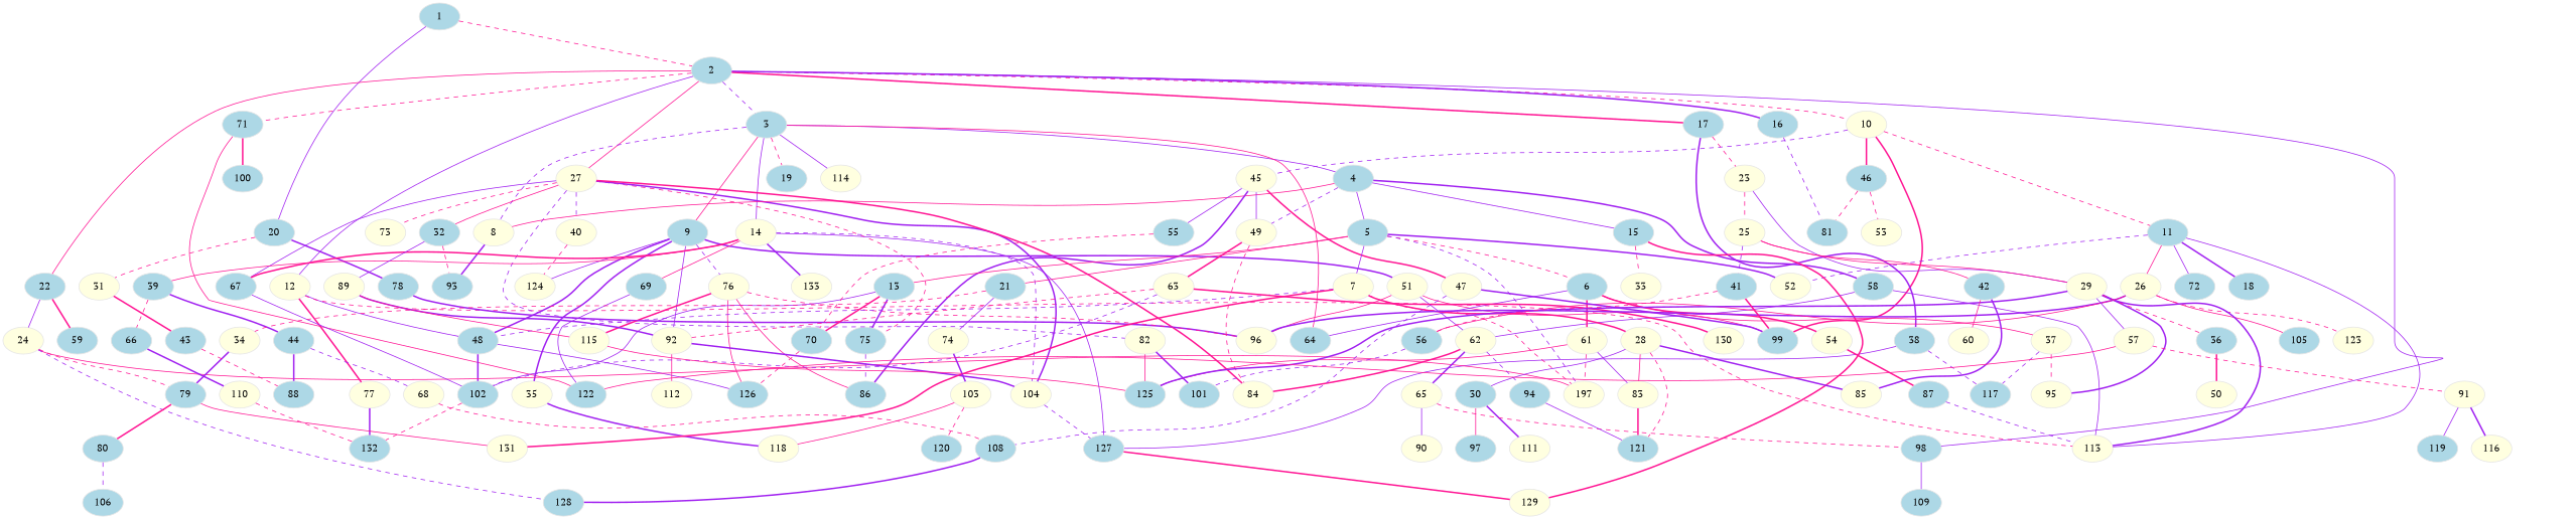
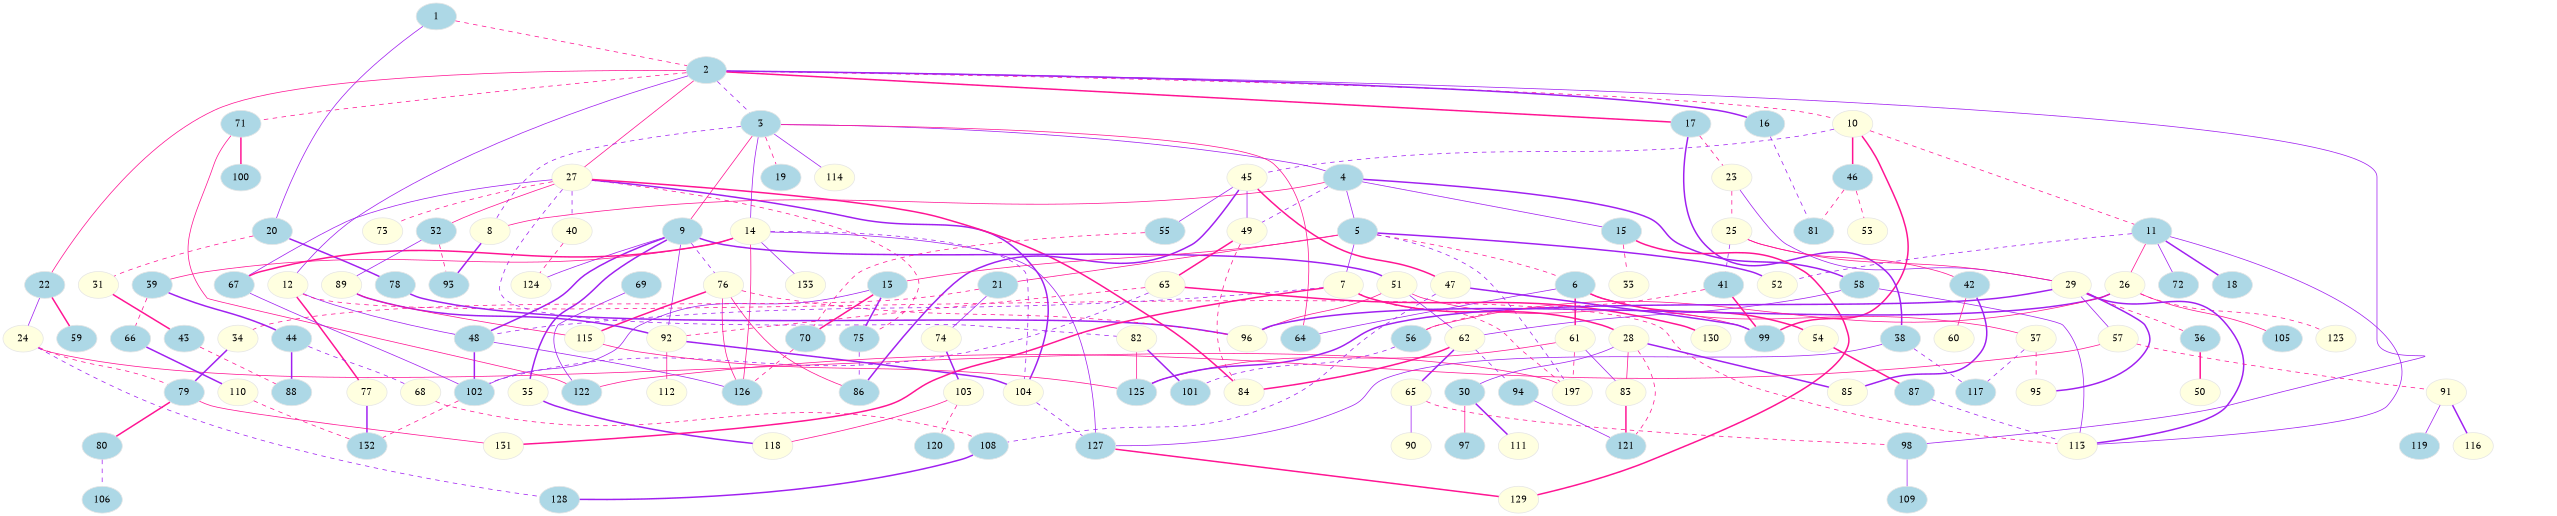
  graph {
    fontname="PT Serif"
    node [color=gray90 fillcolor=lightblue fontname="PT Serif" style=filled]
    edge [color=purple fontname="PT Serif" style=solid]
    1
    2
    20
    3
    10 [fillcolor=lightyellow]
    12 [fillcolor=lightyellow]
    16
    17
    22
    27 [fillcolor=lightyellow]
    71
    98
    31 [fillcolor=lightyellow]
    78
    4
    8 [fillcolor=lightyellow]
    9
    14 [fillcolor=lightyellow]
    19
    64
    114 [fillcolor=lightyellow]
    11
    45 [fillcolor=lightyellow]
    46
    99
    48
    113 [fillcolor=lightyellow]
    77 [fillcolor=lightyellow]
    81
    23 [fillcolor=lightyellow]
    38
    24 [fillcolor=lightyellow]
    59
    75
    67
    104 [fillcolor=lightyellow]
    32
    40 [fillcolor=lightyellow]
    73 [fillcolor=lightyellow]
    82 [fillcolor=lightyellow]
    84 [fillcolor=lightyellow]
    122
    100
    109
    5
    15
    49 [fillcolor=lightyellow]
    58
    93
    35 [fillcolor=lightyellow]
    51 [fillcolor=lightyellow]
    76 [fillcolor=lightyellow]
    92 [fillcolor=lightyellow]
    124 [fillcolor=lightyellow]
    39
    69
    127
    133 [fillcolor=lightyellow]
    6
    7 [fillcolor=lightyellow]
    13
    21
    52 [fillcolor=lightyellow]
    n64 [fillcolor=lightyellow label=197]
    33 [fillcolor=lightyellow]
    129 [fillcolor=lightyellow]
    63 [fillcolor=lightyellow]
    62 [fillcolor=lightyellow]
    37 [fillcolor=lightyellow]
    54 [fillcolor=lightyellow]
    61 [fillcolor=lightyellow]
    28 [fillcolor=lightyellow]
    131 [fillcolor=lightyellow]
    70
    102
    34 [fillcolor=lightyellow]
    74 [fillcolor=lightyellow]
    95 [fillcolor=lightyellow]
    117
    87
    83 [fillcolor=lightyellow]
    125
    30
    85 [fillcolor=lightyellow]
    121
    126
    118 [fillcolor=lightyellow]
    96 [fillcolor=lightyellow]
    86
    115 [fillcolor=lightyellow]
    112 [fillcolor=lightyellow]
    18
    26 [fillcolor=lightyellow]
    72
    47 [fillcolor=lightyellow]
    55
    53 [fillcolor=lightyellow]
    56
    105
    123 [fillcolor=lightyellow]
    132
    44
    66
    25 [fillcolor=lightyellow]
    29 [fillcolor=lightyellow]
    43
    79
    103 [fillcolor=lightyellow]
    128
    41
    42
    36
    57 [fillcolor=lightyellow]
    80
    60 [fillcolor=lightyellow]
    101
    89 [fillcolor=lightyellow]
    97
    111 [fillcolor=lightyellow]
    50 [fillcolor=lightyellow]
    91 [fillcolor=lightyellow]
    88
    68 [fillcolor=lightyellow]
    110 [fillcolor=lightyellow]
    108
    130 [fillcolor=lightyellow]
    65 [fillcolor=lightyellow]
    94
    116 [fillcolor=lightyellow]
    119
    90 [fillcolor=lightyellow]
    120
    106
    1 -- 2 [color=deeppink style=dashed]
    1 -- 20
    2 -- 3 [style=dashed]
    2 -- 10 [color=deeppink style=dashed]
    2 -- 12
    2 -- 16 [style=bold]
    2 -- 17 [color=deeppink style=bold]
    2 -- 22 [color=deeppink]
    2 -- 27 [color=deeppink]
    2 -- 71 [color=deeppink style=dashed]
    2 -- 98
    20 -- 31 [color=deeppink style=dashed]
    20 -- 78 [style=bold]
    3 -- 4
    3 -- 8 [style=dashed]
    3 -- 9 [color=deeppink]
    3 -- 14
    3 -- 19 [color=deeppink style=dashed]
    3 -- 64 [color=deeppink]
    3 -- 114
    10 -- 11 [color=deeppink style=dashed]
    10 -- 45 [style=dashed]
    10 -- 46 [color=deeppink style=bold]
    10 -- 99 [color=deeppink style=bold]
    12 -- 48
    12 -- 113 [color=deeppink style=dashed]
    12 -- 77 [color=deeppink style=bold]
    16 -- 81 [style=dashed]
    17 -- 23 [color=deeppink style=dashed]
    17 -- 38 [style=bold]
    22 -- 24
    22 -- 59 [color=deeppink style=bold]
    27 -- 75 [color=deeppink style=dashed]
    27 -- 67
    27 -- 104 [style=bold]
    27 -- 32 [color=deeppink]
    27 -- 40 [style=dashed]
    27 -- 73 [color=deeppink style=dashed]
    27 -- 82 [style=dashed]
    27 -- 84 [color=deeppink style=bold]
    71 -- 122 [color=deeppink]
    71 -- 100 [color=deeppink style=bold]
    98 -- 109
    31 -- 43 [color=deeppink style=bold]
    78 -- 96 [style=bold]
    4 -- 8 [color=deeppink]
    4 -- 5
    4 -- 15
    4 -- 49 [style=dashed]
    4 -- 58 [style=bold]
    8 -- 93 [style=bold]
    9 -- 48 [style=bold]
    9 -- 35 [style=bold]
    9 -- 51 [style=bold]
    9 -- 76 [style=dashed]
    9 -- 92
    9 -- 124
    14 -- 67 [color=deeppink style=bold]
    14 -- 104 [style=dashed]
    14 -- 39 [color=deeppink]
-   14 -- 69 [color=deeppink]
+   14 -- 126 [color=deeppink]
    14 -- 127
-   14 -- 133 [style=bold]
+   14 -- 133
    11 -- 113
    11 -- 52 [style=dashed]
    11 -- 18 [style=bold]
    11 -- 26 [color=deeppink]
    11 -- 72
    45 -- 49
    45 -- 86 [style=bold]
    45 -- 47 [color=deeppink style=bold]
    45 -- 55
    46 -- 81 [color=deeppink style=dashed]
    46 -- 53 [color=deeppink style=dashed]
    48 -- 102 [style=bold]
    48 -- 126
    77 -- 132 [style=bold]
    23 -- 25 [color=deeppink style=dashed]
    23 -- 29
    38 -- 127
    38 -- 117 [style=dashed]
    24 -- n64 [color=deeppink]
    24 -- 79 [color=deeppink style=dashed]
    24 -- 128 [style=dashed]
    75 -- 86 [style=dashed]
    67 -- 102
    104 -- 127 [style=dashed]
    32 -- 93 [color=deeppink style=dashed]
    32 -- 89
    40 -- 124 [color=deeppink style=dashed]
    82 -- 125 [color=deeppink]
    82 -- 101 [style=bold]
    5 -- 6 [color=deeppink style=dashed]
    5 -- 7
    5 -- 13 [color=deeppink]
    5 -- 21 [color=deeppink]
    5 -- 52 [style=bold]
    5 -- n64 [style=dashed]
    15 -- 33 [color=deeppink style=dashed]
    15 -- 129 [color=deeppink style=bold]
    49 -- 84 [color=deeppink style=dashed]
    49 -- 63 [color=deeppink style=bold]
    58 -- 113
    58 -- 62
    35 -- 118 [style=bold]
    51 -- 99 [color=deeppink]
    51 -- 62
    51 -- 96 [color=deeppink]
    76 -- 126 [color=deeppink]
    76 -- 96 [color=deeppink style=dashed]
    76 -- 86 [color=deeppink]
    76 -- 115 [color=deeppink style=bold]
    92 -- 104 [style=bold]
    92 -- 112 [color=deeppink]
    39 -- 44 [style=bold]
    39 -- 66 [color=deeppink style=dashed]
    69 -- 122
    127 -- 129 [color=deeppink style=bold]
    6 -- 64
    6 -- 37 [color=deeppink]
    6 -- 54 [color=deeppink style=bold]
    6 -- 61 [color=deeppink style=bold]
    7 -- 48 [style=dashed]
    7 -- n64 [color=deeppink style=dashed]
    7 -- 28 [color=deeppink style=bold]
    7 -- 131 [color=deeppink style=bold]
    13 -- 75 [style=bold]
    13 -- 70 [color=deeppink style=bold]
    13 -- 102
    21 -- 34 [color=deeppink style=dashed]
    21 -- 74
    63 -- 92 [color=deeppink style=dashed]
    63 -- 102 [style=dashed]
    63 -- 130 [color=deeppink style=bold]
    62 -- 84 [color=deeppink style=bold]
    62 -- 65 [style=bold]
    62 -- 94 [style=dashed]
    37 -- 95 [color=deeppink style=dashed]
    37 -- 117 [style=dashed]
    54 -- 87 [color=deeppink style=bold]
    61 -- n64 [color=deeppink style=dashed]
    61 -- 83
    61 -- 125 [color=deeppink]
    28 -- 83 [color=deeppink]
    28 -- 30
    28 -- 85 [style=bold]
    28 -- 121 [color=deeppink style=dashed]
    70 -- 126 [color=deeppink style=dashed]
    102 -- 132 [color=deeppink style=dashed]
    34 -- 79 [style=bold]
    74 -- 103 [style=bold]
    87 -- 113 [style=dashed]
    83 -- 121 [color=deeppink style=bold]
    30 -- 97 [color=deeppink]
    30 -- 111 [style=bold]
    115 -- 125 [color=deeppink]
    26 -- 96 [style=bold]
    26 -- 56 [color=deeppink]
    26 -- 105 [color=deeppink]
    26 -- 123 [color=deeppink style=dashed]
    47 -- 99 [style=bold]
    47 -- 108 [style=dashed]
    55 -- 70 [color=deeppink style=dashed]
    56 -- 101 [style=dashed]
    44 -- 88 [style=bold]
    44 -- 68 [style=dashed]
    66 -- 110 [style=bold]
    25 -- 29 [color=deeppink]
    25 -- 41 [style=dashed]
    25 -- 42 [color=deeppink]
    29 -- 113 [style=bold]
    29 -- 95 [style=bold]
    29 -- 125 [style=bold]
    29 -- 36 [color=deeppink style=dashed]
    29 -- 57
    43 -- 88 [color=deeppink style=dashed]
    79 -- 131 [color=deeppink]
    79 -- 80 [color=deeppink style=bold]
    103 -- 118 [color=deeppink]
    103 -- 120 [color=deeppink style=dashed]
    41 -- 99 [color=deeppink style=bold]
    41 -- 56 [color=deeppink style=dashed]
    42 -- 85 [style=bold]
    42 -- 60 [color=deeppink]
    36 -- 50 [color=deeppink style=bold]
    57 -- 122 [color=deeppink]
    57 -- 91 [color=deeppink style=dashed]
    80 -- 106 [style=dashed]
    89 -- 92 [style=bold]
    89 -- 115 [color=deeppink]
    91 -- 116 [style=bold]
    91 -- 119
    68 -- 108 [color=deeppink style=dashed]
    110 -- 132 [color=deeppink style=dashed]
    108 -- 128 [style=bold]
    65 -- 98 [color=deeppink style=dashed]
    65 -- 90
    94 -- 121
  }
